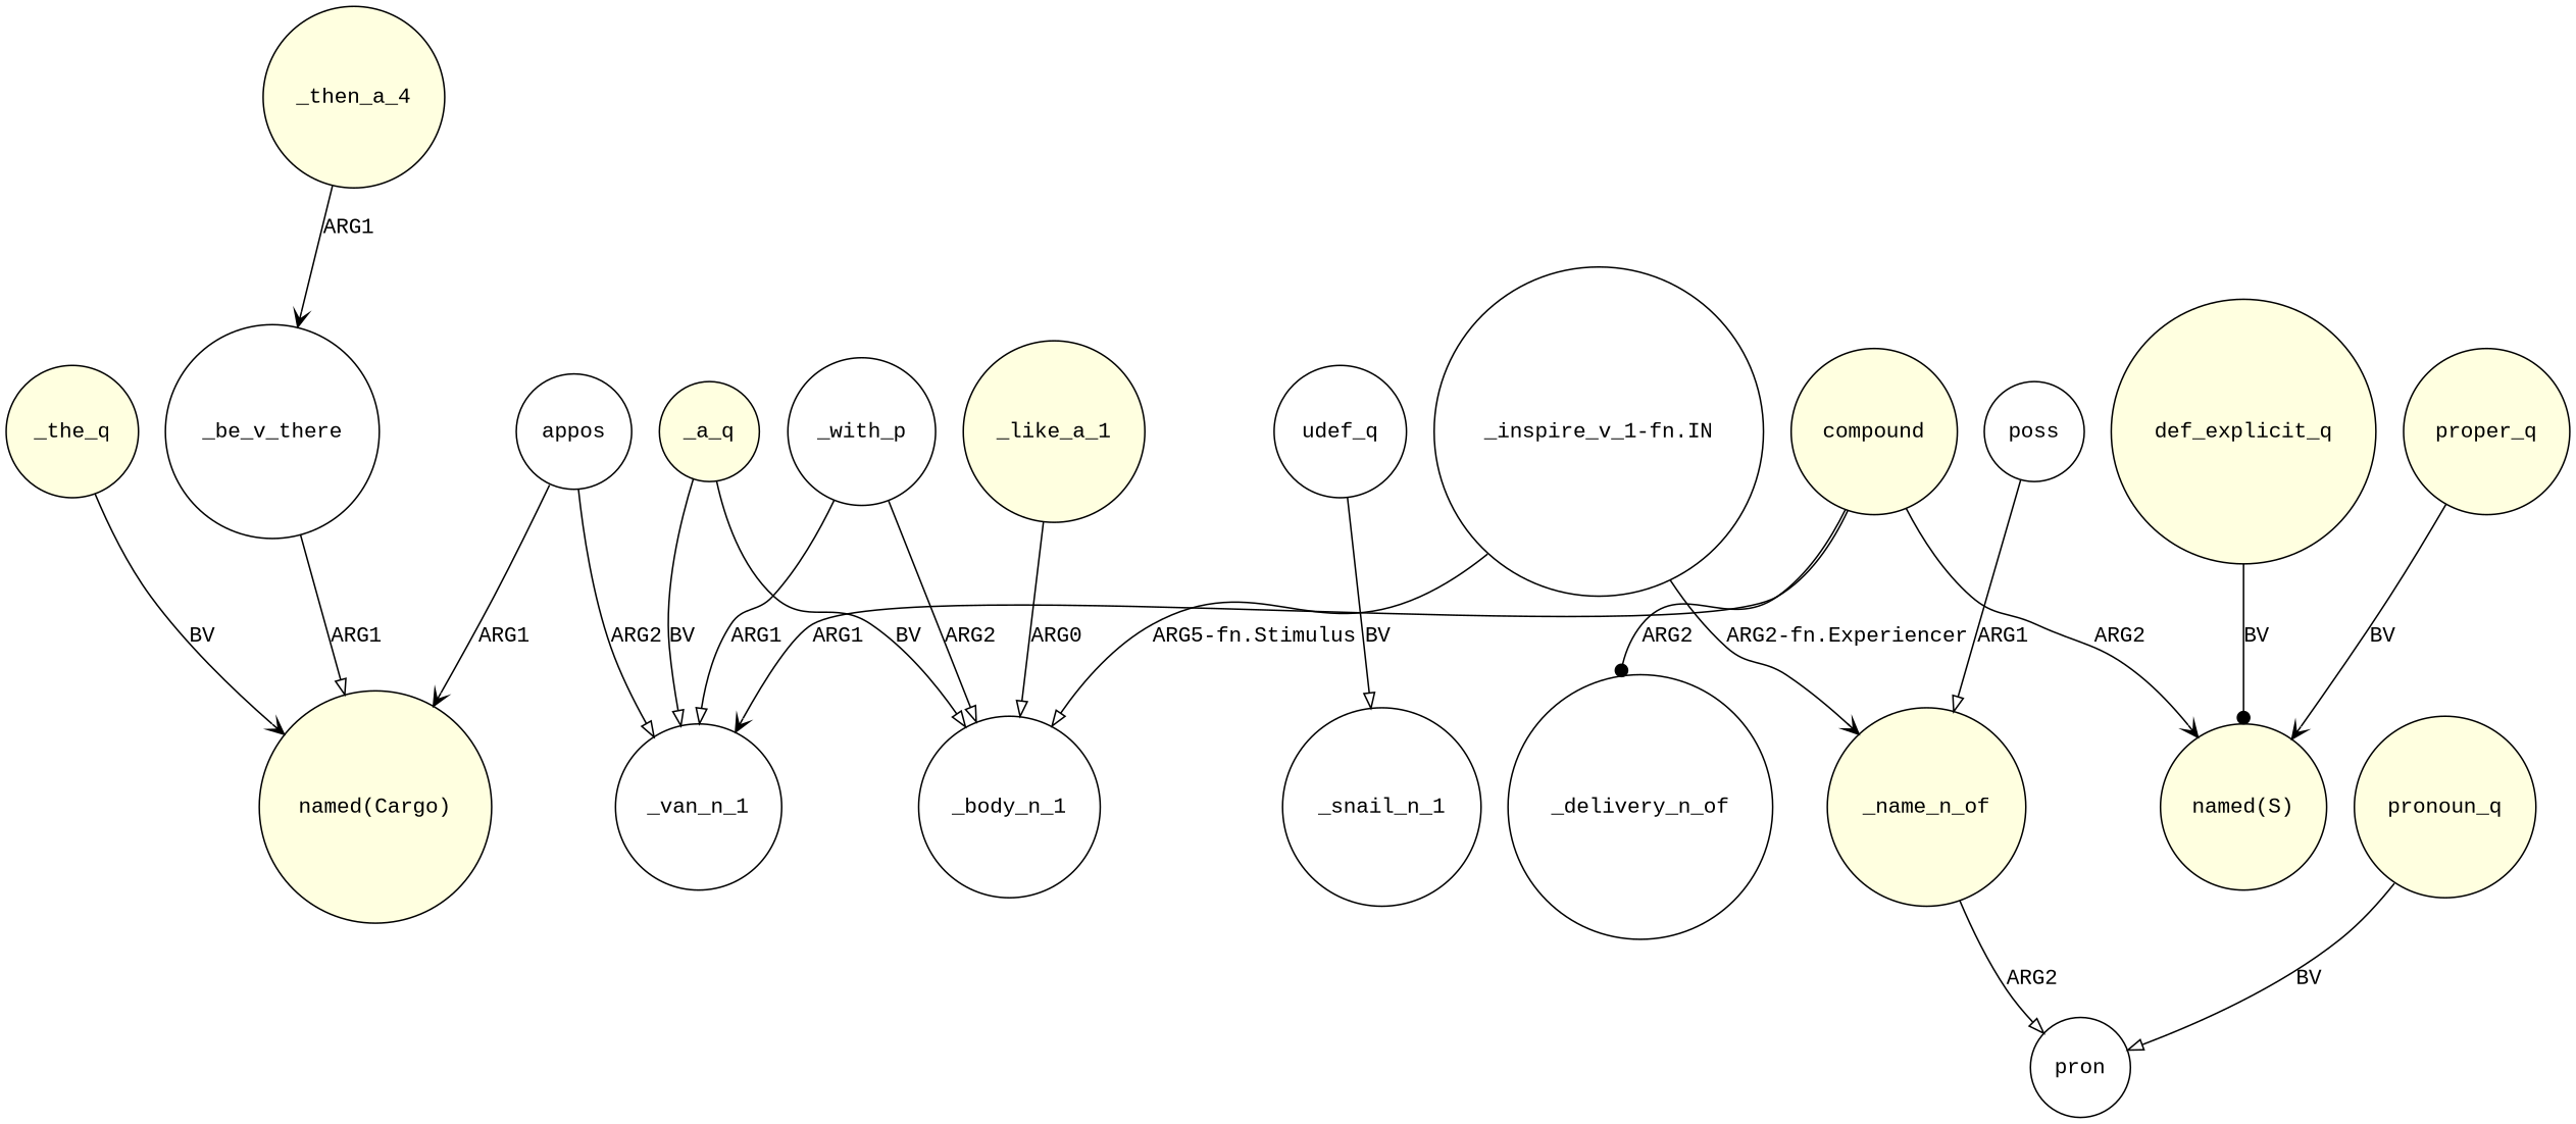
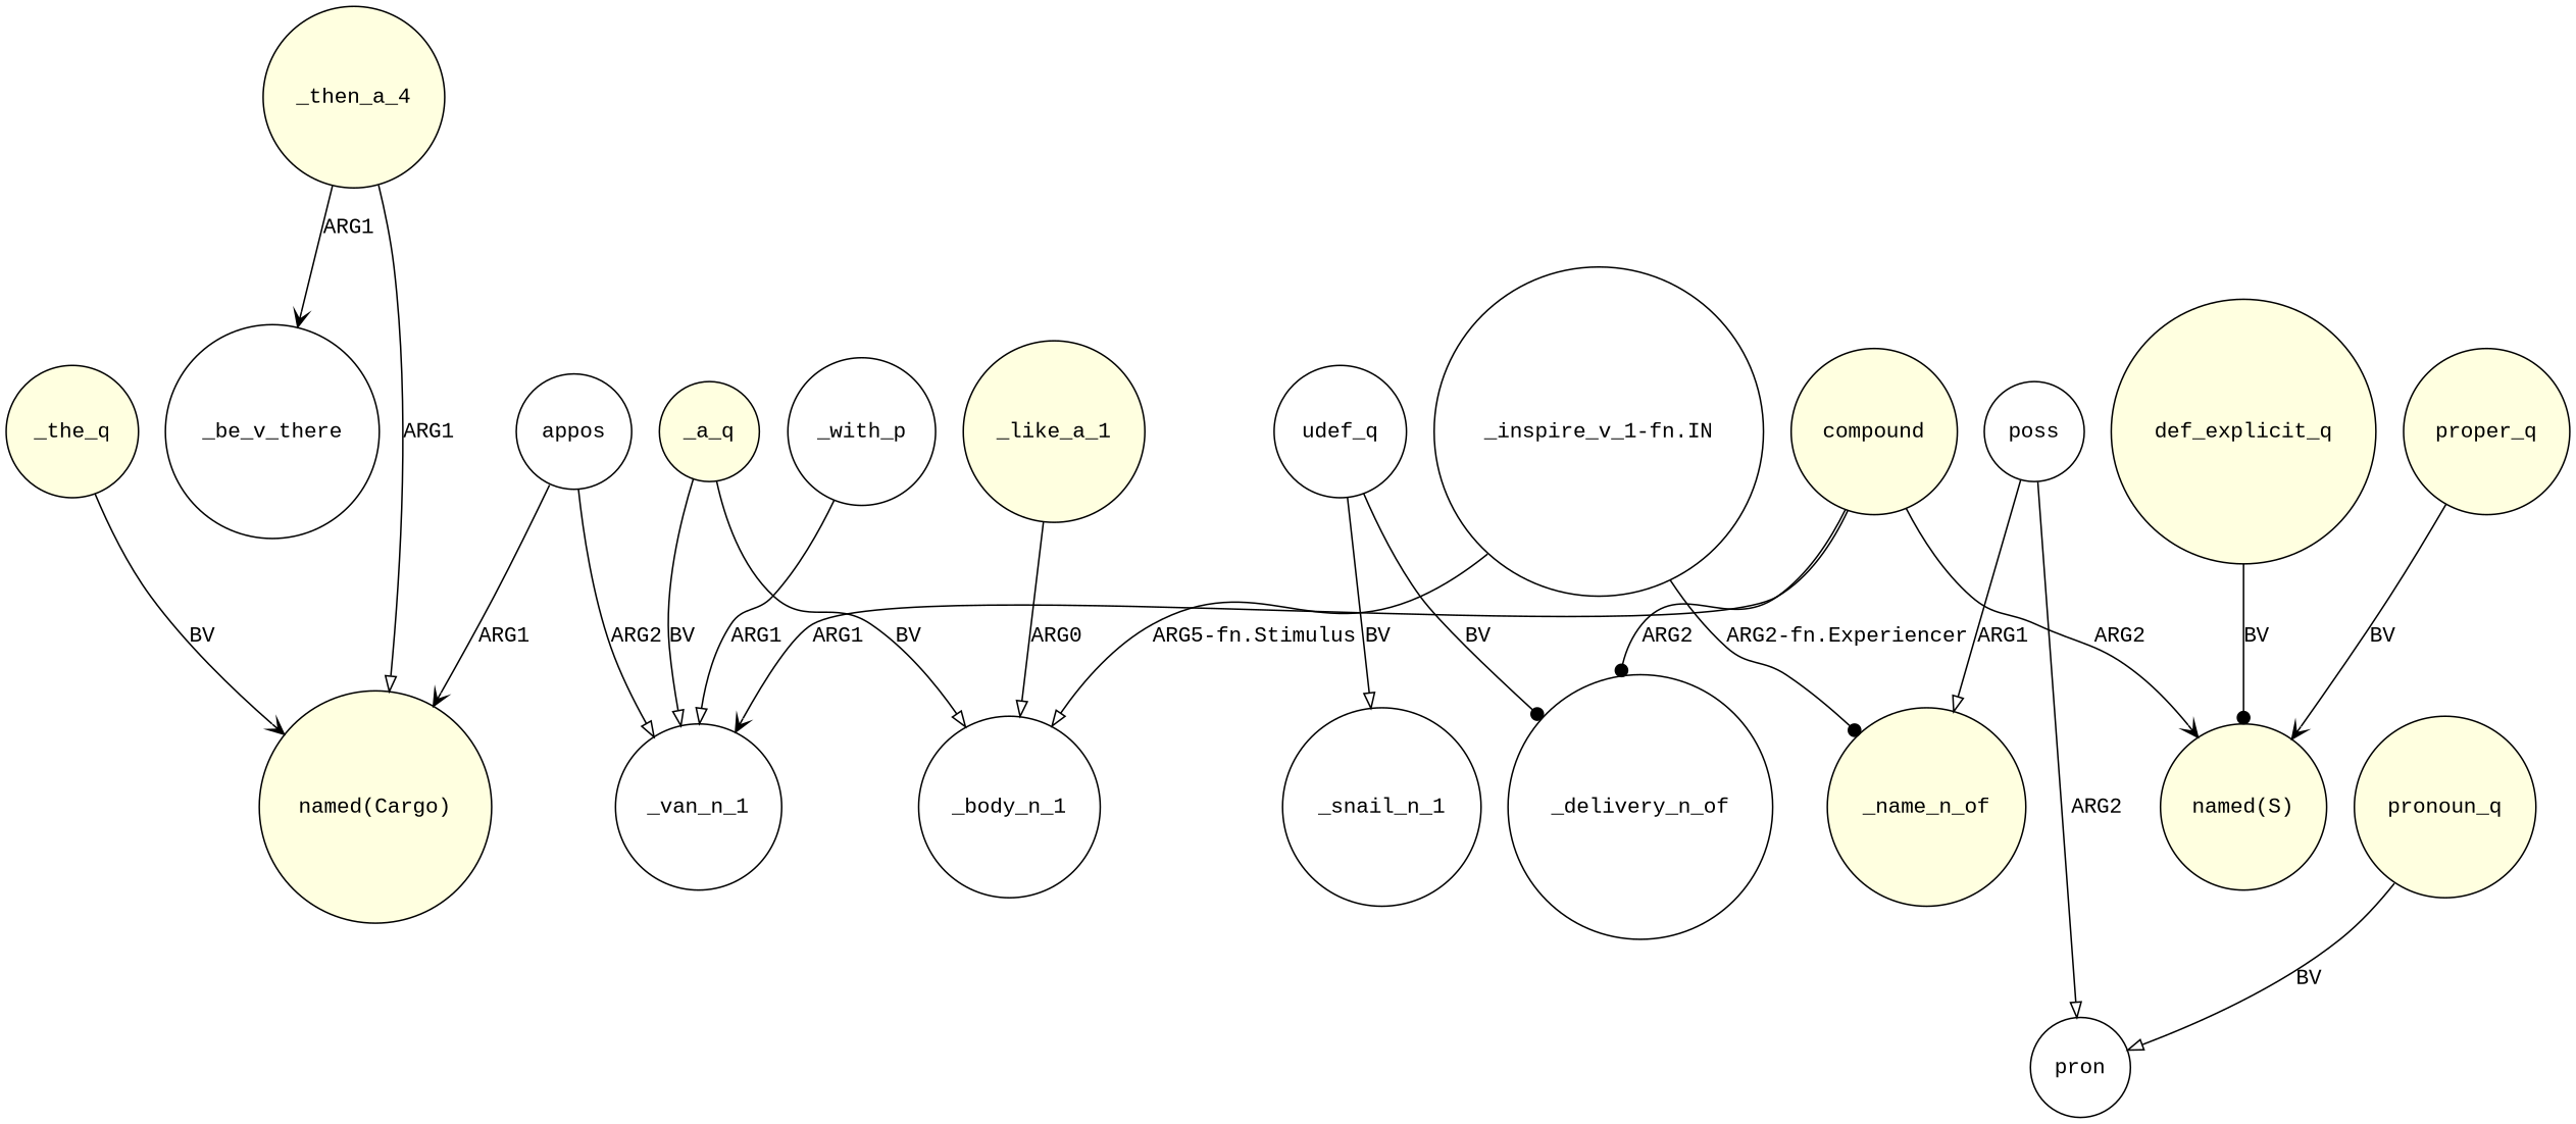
  digraph {
    fontname="Liberation Mono"
    node [fillcolor=white fontname="Liberation Mono" shape=circle style=filled]
    edge [arrowhead=onormal fontname="Liberation Mono"]
    "_inspire_v_1-fn.IN"
    _body_n_1
    _name_n_of [fillcolor=lightyellow]
    poss
    pron
    n6 [fillcolor=lightyellow label=_then_a_4]
    _be_v_there
    "named(Cargo)" [fillcolor=lightyellow]
    appos
    _van_n_1
    udef_q
    _delivery_n_of
    _snail_n_1
    compound [fillcolor=lightyellow]
    "named(S)" [fillcolor=lightyellow]
    _with_p
    def_explicit_q [fillcolor=lightyellow]
    pronoun_q [fillcolor=lightyellow]
    _like_a_1 [fillcolor=lightyellow]
    _the_q [fillcolor=lightyellow]
    _a_q [fillcolor=lightyellow]
    proper_q [fillcolor=lightyellow]
    "_inspire_v_1-fn.IN" -> _body_n_1 [label="ARG5-fn.Stimulus"]
-   "_inspire_v_1-fn.IN" -> _name_n_of [arrowhead=vee label="ARG2-fn.Experiencer"]
+   "_inspire_v_1-fn.IN" -> _name_n_of [arrowhead=dot label="ARG2-fn.Experiencer"]
    poss -> _name_n_of [label=ARG1]
-   _name_n_of -> pron [label=ARG2]
+   poss -> pron [label=ARG2]
    n6 -> _be_v_there [arrowhead=vee label=ARG1]
-   _be_v_there -> "named(Cargo)" [label=ARG1]
+   n6 -> "named(Cargo)" [label=ARG1]
    appos -> "named(Cargo)" [arrowhead=vee label=ARG1]
    appos -> _van_n_1 [label=ARG2]
+   udef_q -> _delivery_n_of [arrowhead=dot label=BV]
    udef_q -> _snail_n_1 [label=BV]
    compound -> _van_n_1 [arrowhead=vee label=ARG1]
    compound -> _delivery_n_of [arrowhead=dot label=ARG2]
    compound -> "named(S)" [arrowhead=vee label=ARG2]
-   _with_p -> _body_n_1 [label=ARG2]
    _with_p -> _van_n_1 [label=ARG1]
    def_explicit_q -> "named(S)" [arrowhead=dot label=BV]
    pronoun_q -> pron [label=BV]
    _like_a_1 -> _body_n_1 [label=ARG0]
    _the_q -> "named(Cargo)" [arrowhead=vee label=BV]
    _a_q -> _body_n_1 [label=BV]
    _a_q -> _van_n_1 [label=BV]
    proper_q -> "named(S)" [arrowhead=vee label=BV]
  }
